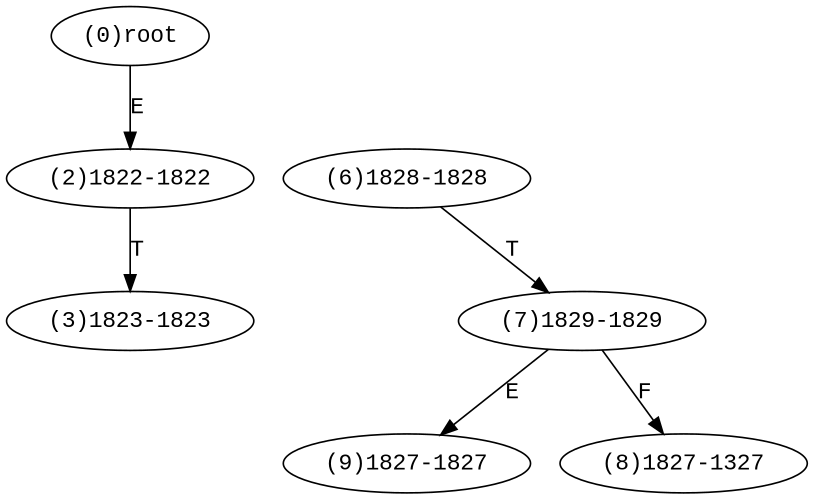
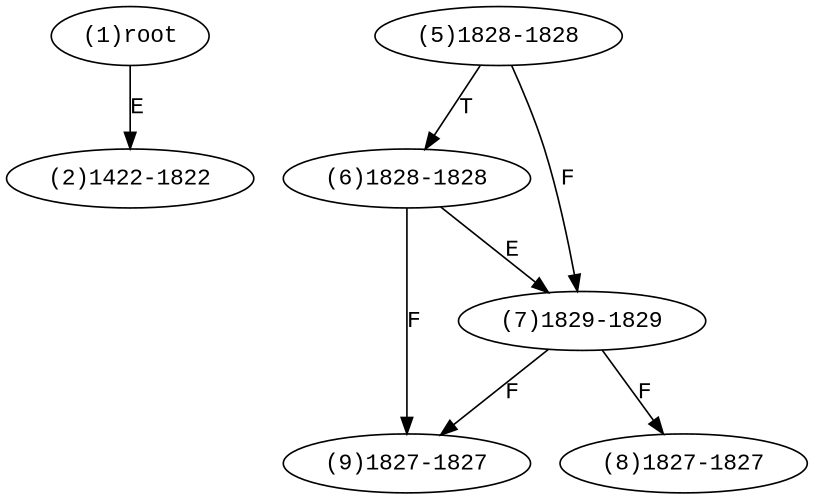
  digraph {
    fontname="Liberation Mono"
    node [fontname="Liberation Mono"]
    edge [fontname="Liberation Mono"]
-   n1 [label="(0)root"]
-   n2 [label="(2)1822-1822"]
-   n3 [label="(3)1823-1823"]
+   n1 [label="(1)root"]
+   n2 [label="(2)1422-1822"]
+   n4 [label="(5)1828-1828"]
    n5 [label="(6)1828-1828"]
    n6 [label="(7)1829-1829"]
    n7 [label="(9)1827-1827"]
-   n8 [label="(8)1827-1327"]
+   n8 [label="(8)1827-1827"]
    n1 -> n2 [label=E]
-   n2 -> n3 [label=T]
-   n5 -> n6 [label=T]
-   n6 -> n7 [label=E]
+   n4 -> n5 [label=T]
+   n4 -> n6 [label=F]
+   n5 -> n6 [label=E]
+   n5 -> n7 [label=F]
+   n6 -> n7 [label=F]
    n6 -> n8 [label=F]
  }
